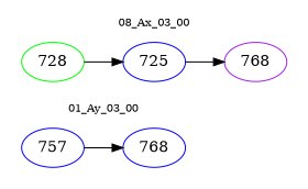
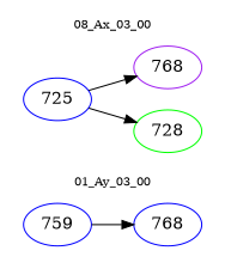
  digraph {
    rankdir=LR
    node [color=blue]
    edge [color=black]
-   n1 [label=757]
+   n1 [label=759]
    n2 [label=768]
    n3 [color=green label=728]
    n4 [label=725]
    n5 [color=purple label=768]
    subgraph cluster_1 {
      color=white
      fontsize=10
      label="01_Ay_03_00"
      n1
      n2
    }
    subgraph cluster_2 {
      color=white
      fontsize=10
      label="08_Ax_03_00"
      n3
      n4
      n5
    }
    n1 -> n2
-   n3 -> n4
+   n4 -> n3
    n4 -> n5
  }
